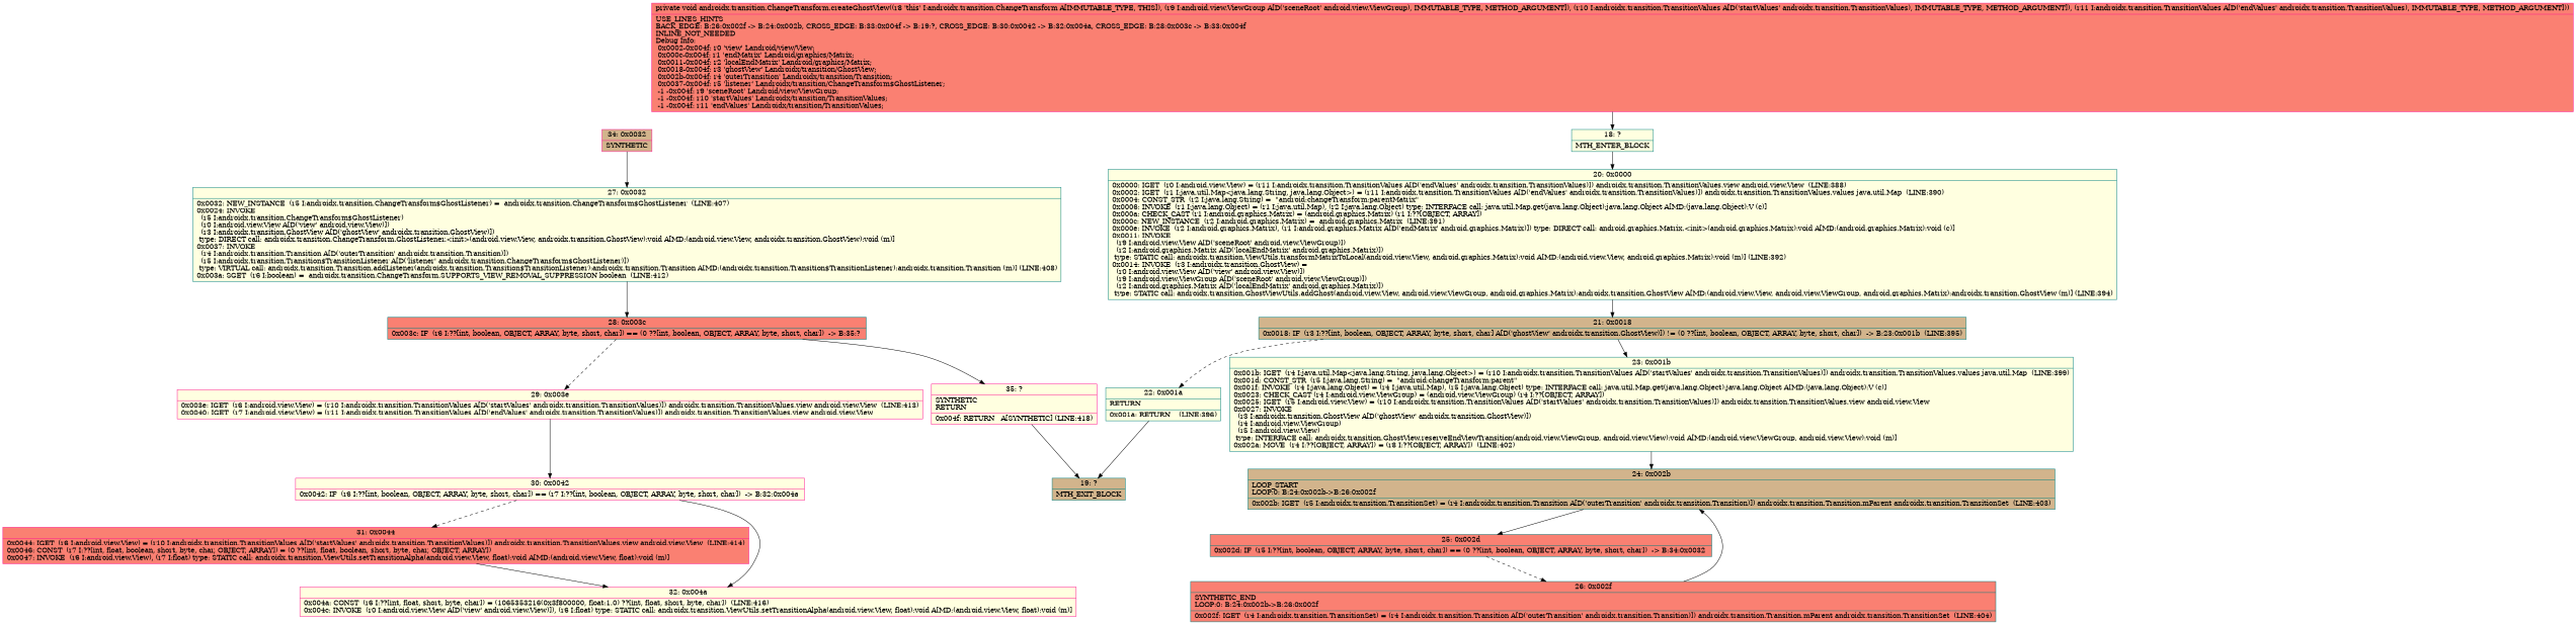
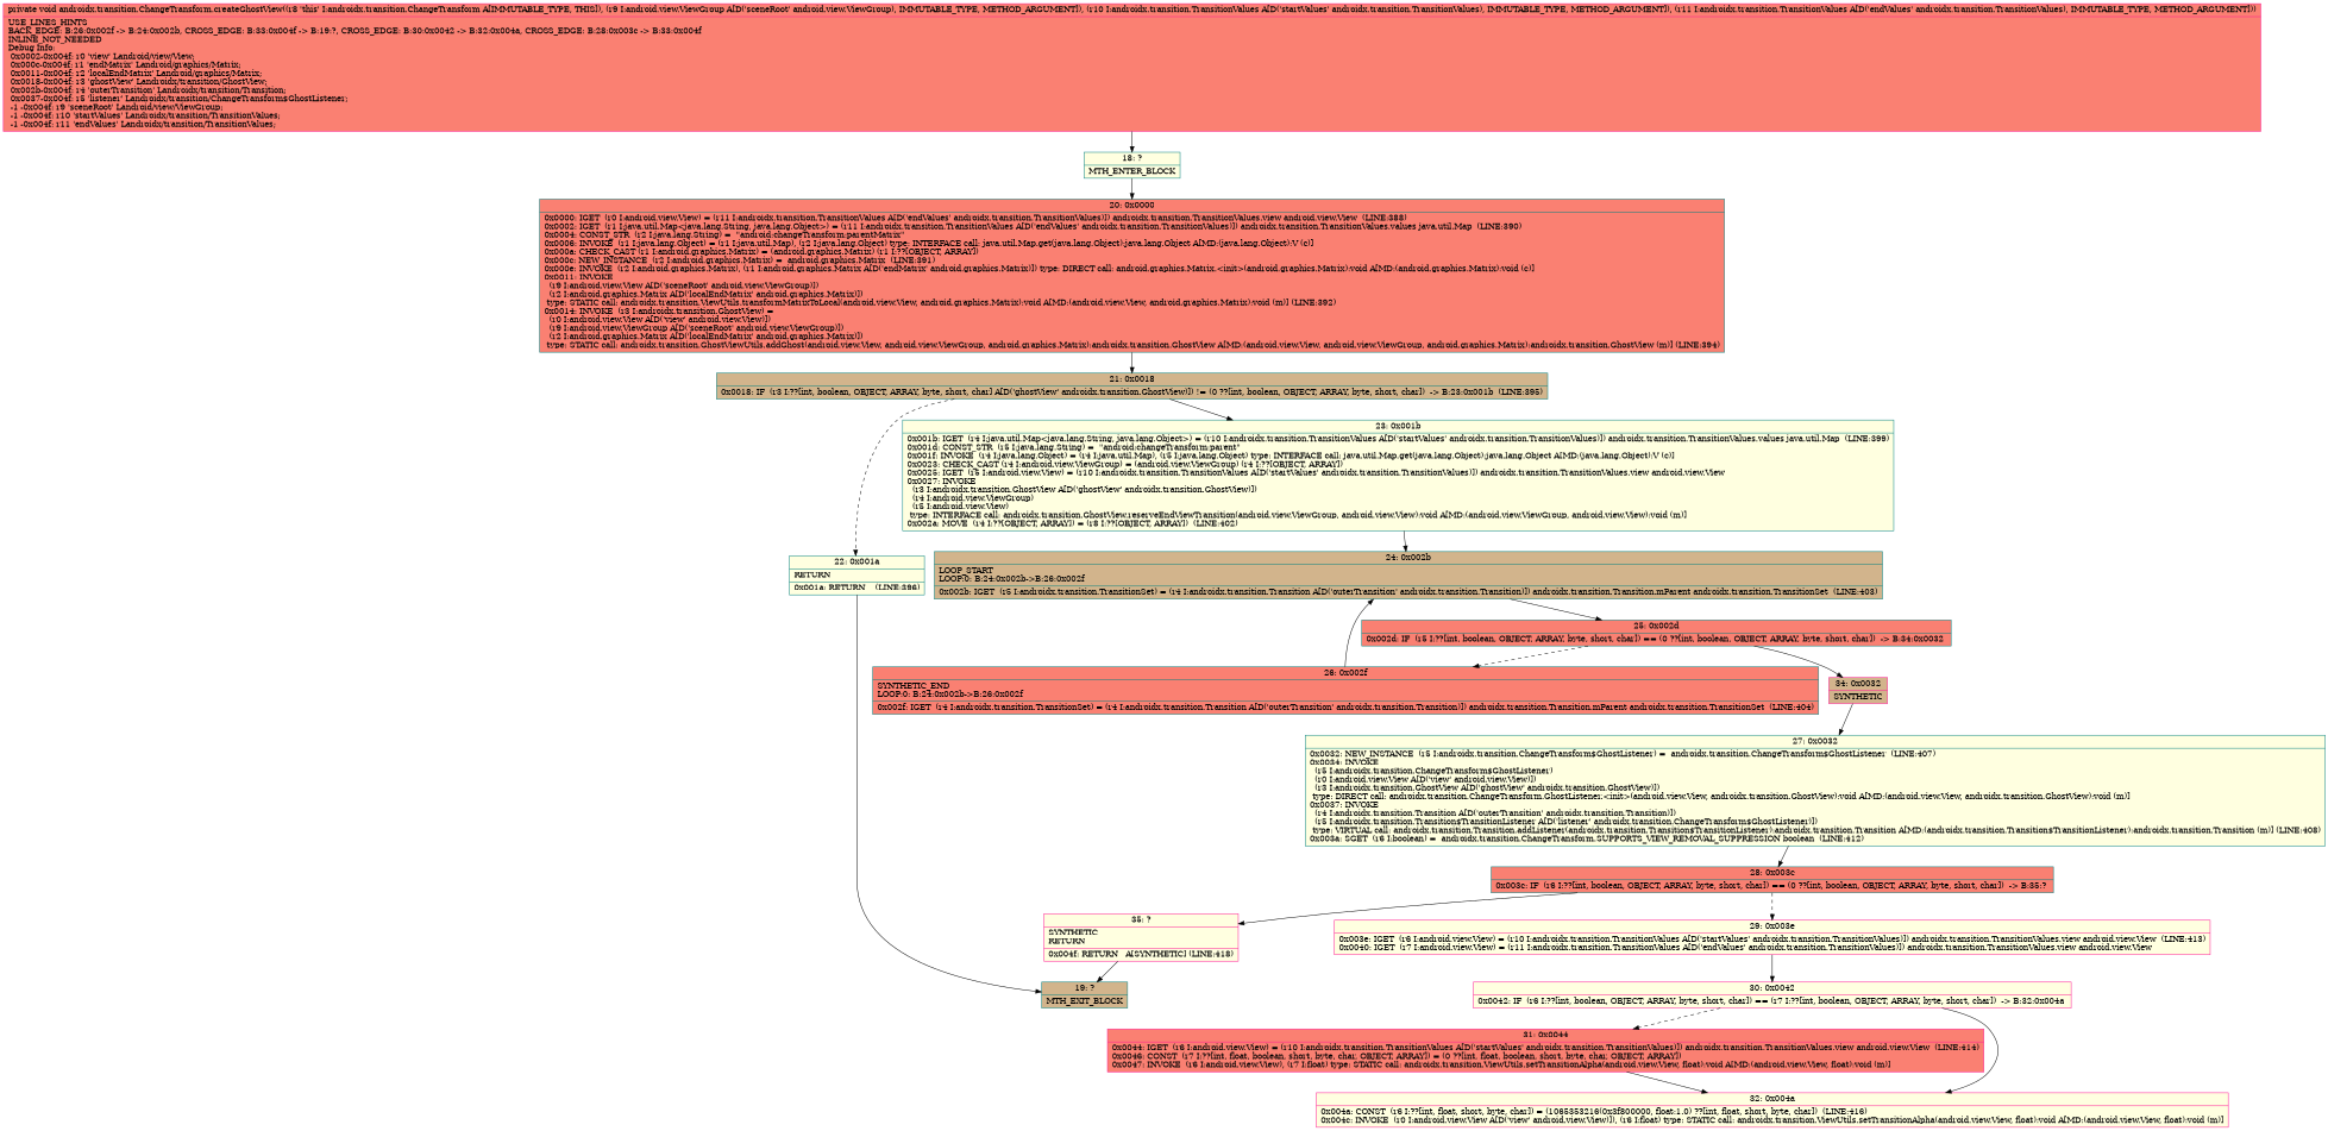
  digraph {
    node [color=teal fillcolor=lightyellow shape=record style=filled]
    n1 [label="{18\:\ ?|MTH_ENTER_BLOCK\l}"]
-   n2 [label="{20\:\ 0x0000|0x0000: IGET  (r0 I:android.view.View) = (r11 I:androidx.transition.TransitionValues A[D('endValues' androidx.transition.TransitionValues)]) androidx.transition.TransitionValues.view android.view.View  (LINE:388)\l0x0002: IGET  (r1 I:java.util.Map\<java.lang.String, java.lang.Object\>) = (r11 I:androidx.transition.TransitionValues A[D('endValues' androidx.transition.TransitionValues)]) androidx.transition.TransitionValues.values java.util.Map  (LINE:390)\l0x0004: CONST_STR  (r2 I:java.lang.String) =  \"android:changeTransform:parentMatrix\" \l0x0006: INVOKE  (r1 I:java.lang.Object) = (r1 I:java.util.Map), (r2 I:java.lang.Object) type: INTERFACE call: java.util.Map.get(java.lang.Object):java.lang.Object A[MD:(java.lang.Object):V (c)]\l0x000a: CHECK_CAST (r1 I:android.graphics.Matrix) = (android.graphics.Matrix) (r1 I:??[OBJECT, ARRAY]) \l0x000c: NEW_INSTANCE  (r2 I:android.graphics.Matrix) =  android.graphics.Matrix  (LINE:391)\l0x000e: INVOKE  (r2 I:android.graphics.Matrix), (r1 I:android.graphics.Matrix A[D('endMatrix' android.graphics.Matrix)]) type: DIRECT call: android.graphics.Matrix.\<init\>(android.graphics.Matrix):void A[MD:(android.graphics.Matrix):void (c)]\l0x0011: INVOKE  \l  (r9 I:android.view.View A[D('sceneRoot' android.view.ViewGroup)])\l  (r2 I:android.graphics.Matrix A[D('localEndMatrix' android.graphics.Matrix)])\l type: STATIC call: androidx.transition.ViewUtils.transformMatrixToLocal(android.view.View, android.graphics.Matrix):void A[MD:(android.view.View, android.graphics.Matrix):void (m)] (LINE:392)\l0x0014: INVOKE  (r3 I:androidx.transition.GhostView) = \l  (r0 I:android.view.View A[D('view' android.view.View)])\l  (r9 I:android.view.ViewGroup A[D('sceneRoot' android.view.ViewGroup)])\l  (r2 I:android.graphics.Matrix A[D('localEndMatrix' android.graphics.Matrix)])\l type: STATIC call: androidx.transition.GhostViewUtils.addGhost(android.view.View, android.view.ViewGroup, android.graphics.Matrix):androidx.transition.GhostView A[MD:(android.view.View, android.view.ViewGroup, android.graphics.Matrix):androidx.transition.GhostView (m)] (LINE:394)\l}"]
+   n2 [fillcolor=salmon label="{20\:\ 0x0000|0x0000: IGET  (r0 I:android.view.View) = (r11 I:androidx.transition.TransitionValues A[D('endValues' androidx.transition.TransitionValues)]) androidx.transition.TransitionValues.view android.view.View  (LINE:388)\l0x0002: IGET  (r1 I:java.util.Map\<java.lang.String, java.lang.Object\>) = (r11 I:androidx.transition.TransitionValues A[D('endValues' androidx.transition.TransitionValues)]) androidx.transition.TransitionValues.values java.util.Map  (LINE:390)\l0x0004: CONST_STR  (r2 I:java.lang.String) =  \"android:changeTransform:parentMatrix\" \l0x0006: INVOKE  (r1 I:java.lang.Object) = (r1 I:java.util.Map), (r2 I:java.lang.Object) type: INTERFACE call: java.util.Map.get(java.lang.Object):java.lang.Object A[MD:(java.lang.Object):V (c)]\l0x000a: CHECK_CAST (r1 I:android.graphics.Matrix) = (android.graphics.Matrix) (r1 I:??[OBJECT, ARRAY]) \l0x000c: NEW_INSTANCE  (r2 I:android.graphics.Matrix) =  android.graphics.Matrix  (LINE:391)\l0x000e: INVOKE  (r2 I:android.graphics.Matrix), (r1 I:android.graphics.Matrix A[D('endMatrix' android.graphics.Matrix)]) type: DIRECT call: android.graphics.Matrix.\<init\>(android.graphics.Matrix):void A[MD:(android.graphics.Matrix):void (c)]\l0x0011: INVOKE  \l  (r9 I:android.view.View A[D('sceneRoot' android.view.ViewGroup)])\l  (r2 I:android.graphics.Matrix A[D('localEndMatrix' android.graphics.Matrix)])\l type: STATIC call: androidx.transition.ViewUtils.transformMatrixToLocal(android.view.View, android.graphics.Matrix):void A[MD:(android.view.View, android.graphics.Matrix):void (m)] (LINE:392)\l0x0014: INVOKE  (r3 I:androidx.transition.GhostView) = \l  (r0 I:android.view.View A[D('view' android.view.View)])\l  (r9 I:android.view.ViewGroup A[D('sceneRoot' android.view.ViewGroup)])\l  (r2 I:android.graphics.Matrix A[D('localEndMatrix' android.graphics.Matrix)])\l type: STATIC call: androidx.transition.GhostViewUtils.addGhost(android.view.View, android.view.ViewGroup, android.graphics.Matrix):androidx.transition.GhostView A[MD:(android.view.View, android.view.ViewGroup, android.graphics.Matrix):androidx.transition.GhostView (m)] (LINE:394)\l}"]
    n3 [fillcolor=tan label="{21\:\ 0x0018|0x0018: IF  (r3 I:??[int, boolean, OBJECT, ARRAY, byte, short, char] A[D('ghostView' androidx.transition.GhostView)]) != (0 ??[int, boolean, OBJECT, ARRAY, byte, short, char])  \-\> B:23:0x001b  (LINE:395)\l}"]
    n4 [label="{22\:\ 0x001a|RETURN\l|0x001a: RETURN    (LINE:396)\l}"]
    n5 [label="{23\:\ 0x001b|0x001b: IGET  (r4 I:java.util.Map\<java.lang.String, java.lang.Object\>) = (r10 I:androidx.transition.TransitionValues A[D('startValues' androidx.transition.TransitionValues)]) androidx.transition.TransitionValues.values java.util.Map  (LINE:399)\l0x001d: CONST_STR  (r5 I:java.lang.String) =  \"android:changeTransform:parent\" \l0x001f: INVOKE  (r4 I:java.lang.Object) = (r4 I:java.util.Map), (r5 I:java.lang.Object) type: INTERFACE call: java.util.Map.get(java.lang.Object):java.lang.Object A[MD:(java.lang.Object):V (c)]\l0x0023: CHECK_CAST (r4 I:android.view.ViewGroup) = (android.view.ViewGroup) (r4 I:??[OBJECT, ARRAY]) \l0x0025: IGET  (r5 I:android.view.View) = (r10 I:androidx.transition.TransitionValues A[D('startValues' androidx.transition.TransitionValues)]) androidx.transition.TransitionValues.view android.view.View \l0x0027: INVOKE  \l  (r3 I:androidx.transition.GhostView A[D('ghostView' androidx.transition.GhostView)])\l  (r4 I:android.view.ViewGroup)\l  (r5 I:android.view.View)\l type: INTERFACE call: androidx.transition.GhostView.reserveEndViewTransition(android.view.ViewGroup, android.view.View):void A[MD:(android.view.ViewGroup, android.view.View):void (m)]\l0x002a: MOVE  (r4 I:??[OBJECT, ARRAY]) = (r8 I:??[OBJECT, ARRAY])  (LINE:402)\l}"]
    n6 [fillcolor=tan label="{19\:\ ?|MTH_EXIT_BLOCK\l}"]
    n7 [fillcolor=tan label="{24\:\ 0x002b|LOOP_START\lLOOP:0: B:24:0x002b\-\>B:26:0x002f\l|0x002b: IGET  (r5 I:androidx.transition.TransitionSet) = (r4 I:androidx.transition.Transition A[D('outerTransition' androidx.transition.Transition)]) androidx.transition.Transition.mParent androidx.transition.TransitionSet  (LINE:403)\l}"]
    n8 [fillcolor=salmon label="{25\:\ 0x002d|0x002d: IF  (r5 I:??[int, boolean, OBJECT, ARRAY, byte, short, char]) == (0 ??[int, boolean, OBJECT, ARRAY, byte, short, char])  \-\> B:34:0x0032 \l}"]
    n9 [fillcolor=salmon label="{26\:\ 0x002f|SYNTHETIC_END\lLOOP:0: B:24:0x002b\-\>B:26:0x002f\l|0x002f: IGET  (r4 I:androidx.transition.TransitionSet) = (r4 I:androidx.transition.Transition A[D('outerTransition' androidx.transition.Transition)]) androidx.transition.Transition.mParent androidx.transition.TransitionSet  (LINE:404)\l}"]
    n10 [color=deeppink fillcolor=tan label="{34\:\ 0x0032|SYNTHETIC\l}"]
-   n11 [label="{27\:\ 0x0032|0x0032: NEW_INSTANCE  (r5 I:androidx.transition.ChangeTransform$GhostListener) =  androidx.transition.ChangeTransform$GhostListener  (LINE:407)\l0x0024: INVOKE  \l  (r5 I:androidx.transition.ChangeTransform$GhostListener)\l  (r0 I:android.view.View A[D('view' android.view.View)])\l  (r3 I:androidx.transition.GhostView A[D('ghostView' androidx.transition.GhostView)])\l type: DIRECT call: androidx.transition.ChangeTransform.GhostListener.\<init\>(android.view.View, androidx.transition.GhostView):void A[MD:(android.view.View, androidx.transition.GhostView):void (m)]\l0x0037: INVOKE  \l  (r4 I:androidx.transition.Transition A[D('outerTransition' androidx.transition.Transition)])\l  (r5 I:androidx.transition.Transition$TransitionListener A[D('listener' androidx.transition.ChangeTransform$GhostListener)])\l type: VIRTUAL call: androidx.transition.Transition.addListener(androidx.transition.Transition$TransitionListener):androidx.transition.Transition A[MD:(androidx.transition.Transition$TransitionListener):androidx.transition.Transition (m)] (LINE:408)\l0x003a: SGET  (r6 I:boolean) =  androidx.transition.ChangeTransform.SUPPORTS_VIEW_REMOVAL_SUPPRESSION boolean  (LINE:412)\l}"]
+   n11 [label="{27\:\ 0x0032|0x0032: NEW_INSTANCE  (r5 I:androidx.transition.ChangeTransform$GhostListener) =  androidx.transition.ChangeTransform$GhostListener  (LINE:407)\l0x0034: INVOKE  \l  (r5 I:androidx.transition.ChangeTransform$GhostListener)\l  (r0 I:android.view.View A[D('view' android.view.View)])\l  (r3 I:androidx.transition.GhostView A[D('ghostView' androidx.transition.GhostView)])\l type: DIRECT call: androidx.transition.ChangeTransform.GhostListener.\<init\>(android.view.View, androidx.transition.GhostView):void A[MD:(android.view.View, androidx.transition.GhostView):void (m)]\l0x0037: INVOKE  \l  (r4 I:androidx.transition.Transition A[D('outerTransition' androidx.transition.Transition)])\l  (r5 I:androidx.transition.Transition$TransitionListener A[D('listener' androidx.transition.ChangeTransform$GhostListener)])\l type: VIRTUAL call: androidx.transition.Transition.addListener(androidx.transition.Transition$TransitionListener):androidx.transition.Transition A[MD:(androidx.transition.Transition$TransitionListener):androidx.transition.Transition (m)] (LINE:408)\l0x003a: SGET  (r6 I:boolean) =  androidx.transition.ChangeTransform.SUPPORTS_VIEW_REMOVAL_SUPPRESSION boolean  (LINE:412)\l}"]
    n12 [fillcolor=salmon label="{28\:\ 0x003c|0x003c: IF  (r6 I:??[int, boolean, OBJECT, ARRAY, byte, short, char]) == (0 ??[int, boolean, OBJECT, ARRAY, byte, short, char])  \-\> B:35:? \l}"]
    n13 [color=deeppink label="{29\:\ 0x003e|0x003e: IGET  (r6 I:android.view.View) = (r10 I:androidx.transition.TransitionValues A[D('startValues' androidx.transition.TransitionValues)]) androidx.transition.TransitionValues.view android.view.View  (LINE:413)\l0x0040: IGET  (r7 I:android.view.View) = (r11 I:androidx.transition.TransitionValues A[D('endValues' androidx.transition.TransitionValues)]) androidx.transition.TransitionValues.view android.view.View \l}"]
    n14 [color=deeppink label="{35\:\ ?|SYNTHETIC\lRETURN\l|0x004f: RETURN   A[SYNTHETIC] (LINE:418)\l}"]
    n15 [color=deeppink label="{30\:\ 0x0042|0x0042: IF  (r6 I:??[int, boolean, OBJECT, ARRAY, byte, short, char]) == (r7 I:??[int, boolean, OBJECT, ARRAY, byte, short, char])  \-\> B:32:0x004a \l}"]
    n16 [color=deeppink fillcolor=salmon label="{31\:\ 0x0044|0x0044: IGET  (r6 I:android.view.View) = (r10 I:androidx.transition.TransitionValues A[D('startValues' androidx.transition.TransitionValues)]) androidx.transition.TransitionValues.view android.view.View  (LINE:414)\l0x0046: CONST  (r7 I:??[int, float, boolean, short, byte, char, OBJECT, ARRAY]) = (0 ??[int, float, boolean, short, byte, char, OBJECT, ARRAY]) \l0x0047: INVOKE  (r6 I:android.view.View), (r7 I:float) type: STATIC call: androidx.transition.ViewUtils.setTransitionAlpha(android.view.View, float):void A[MD:(android.view.View, float):void (m)]\l}"]
    n17 [color=deeppink label="{32\:\ 0x004a|0x004a: CONST  (r6 I:??[int, float, short, byte, char]) = (1065353216(0x3f800000, float:1.0) ??[int, float, short, byte, char])  (LINE:416)\l0x004c: INVOKE  (r0 I:android.view.View A[D('view' android.view.View)]), (r6 I:float) type: STATIC call: androidx.transition.ViewUtils.setTransitionAlpha(android.view.View, float):void A[MD:(android.view.View, float):void (m)]\l}"]
    n18 [color=deeppink fillcolor=salmon label="{private void androidx.transition.ChangeTransform.createGhostView((r8 'this' I:androidx.transition.ChangeTransform A[IMMUTABLE_TYPE, THIS]), (r9 I:android.view.ViewGroup A[D('sceneRoot' android.view.ViewGroup), IMMUTABLE_TYPE, METHOD_ARGUMENT]), (r10 I:androidx.transition.TransitionValues A[D('startValues' androidx.transition.TransitionValues), IMMUTABLE_TYPE, METHOD_ARGUMENT]), (r11 I:androidx.transition.TransitionValues A[D('endValues' androidx.transition.TransitionValues), IMMUTABLE_TYPE, METHOD_ARGUMENT]))  | USE_LINES_HINTS\lBACK_EDGE: B:26:0x002f \-\> B:24:0x002b, CROSS_EDGE: B:33:0x004f \-\> B:19:?, CROSS_EDGE: B:30:0x0042 \-\> B:32:0x004a, CROSS_EDGE: B:28:0x003c \-\> B:33:0x004f\lINLINE_NOT_NEEDED\lDebug Info:\l  0x0002\-0x004f: r0 'view' Landroid\/view\/View;\l  0x000c\-0x004f: r1 'endMatrix' Landroid\/graphics\/Matrix;\l  0x0011\-0x004f: r2 'localEndMatrix' Landroid\/graphics\/Matrix;\l  0x0018\-0x004f: r3 'ghostView' Landroidx\/transition\/GhostView;\l  0x002b\-0x004f: r4 'outerTransition' Landroidx\/transition\/Transition;\l  0x0037\-0x004f: r5 'listener' Landroidx\/transition\/ChangeTransform$GhostListener;\l  \-1 \-0x004f: r9 'sceneRoot' Landroid\/view\/ViewGroup;\l  \-1 \-0x004f: r10 'startValues' Landroidx\/transition\/TransitionValues;\l  \-1 \-0x004f: r11 'endValues' Landroidx\/transition\/TransitionValues;\l}"]
    n1 -> n2
    n2 -> n3
    n3 -> n4 [style=dashed]
    n3 -> n5
    n4 -> n6
    n5 -> n7
    n7 -> n8
    n8 -> n9 [style=dashed]
+   n8 -> n10
    n9 -> n7
    n10 -> n11
    n11 -> n12
    n12 -> n13 [style=dashed]
    n12 -> n14
    n13 -> n15
    n14 -> n6
    n15 -> n16 [style=dashed]
    n15 -> n17
    n16 -> n17
    n18 -> n1
  }
